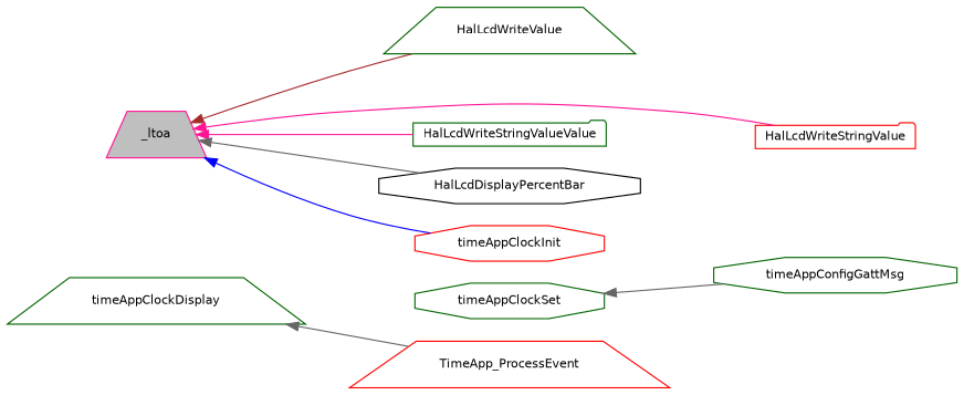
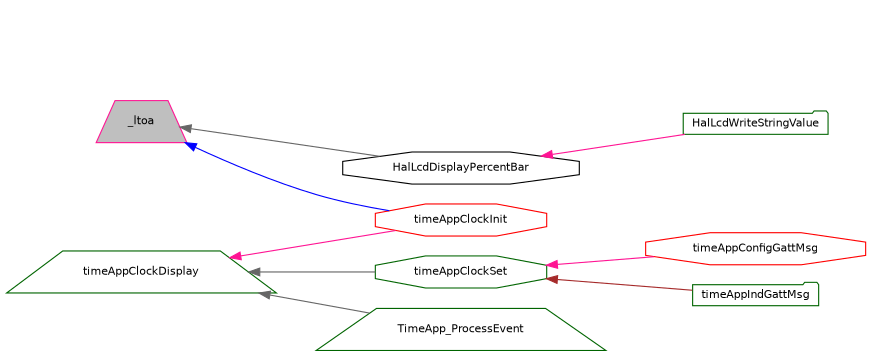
  digraph {
    rankdir=LR
    node [color=darkgreen fillcolor=white fontname=Helvetica fontsize=10 shape=trapezium style=filled]
    edge [color=gray40 dir=back fontname=Helvetica fontsize=10 labelfontname=Helvetica labelfontsize=10 style=solid]
    n1 [color=deeppink fillcolor=grey75 fontcolor=black height=0.2 label=_ltoa width=0.4]
-   n2 [height=0.2 label=HalLcdWriteValue width=0.4]
-   n3 [color=red height=0.2 label=HalLcdWriteStringValue shape=folder width=0.4]
-   n4 [height=0.2 label=HalLcdWriteStringValueValue shape=folder width=0.4]
+   n3 [height=0.2 label=HalLcdWriteStringValue shape=folder width=0.4]
    n5 [color=black height=0.2 label=HalLcdDisplayPercentBar shape=octagon width=0.4]
    n6 [color=red height=0.2 label=timeAppClockInit shape=octagon width=0.4]
    n7 [height=0.2 label=timeAppClockDisplay width=0.4]
    n8 [height=0.2 label=timeAppClockSet shape=octagon width=0.4]
-   n9 [color=red height=0.2 label=TimeApp_ProcessEvent width=0.4]
-   n10 [height=0.2 label=timeAppConfigGattMsg shape=octagon width=0.4]
-   n1 -> n2 [color=brown]
-   n1 -> n3 [color=deeppink]
-   n1 -> n4 [color=deeppink]
+   n9 [height=0.2 label=TimeApp_ProcessEvent width=0.4]
+   n10 [color=red height=0.2 label=timeAppConfigGattMsg shape=octagon width=0.4]
+   n11 [height=0.2 label=timeAppIndGattMsg shape=folder width=0.4]
+   n5 -> n3 [color=deeppink]
    n1 -> n5
    n1 -> n6 [color=blue]
+   n7 -> n6 [color=deeppink]
+   n7 -> n8
    n7 -> n9
-   n8 -> n10
+   n8 -> n10 [color=deeppink]
+   n8 -> n11 [color=brown]
  }
